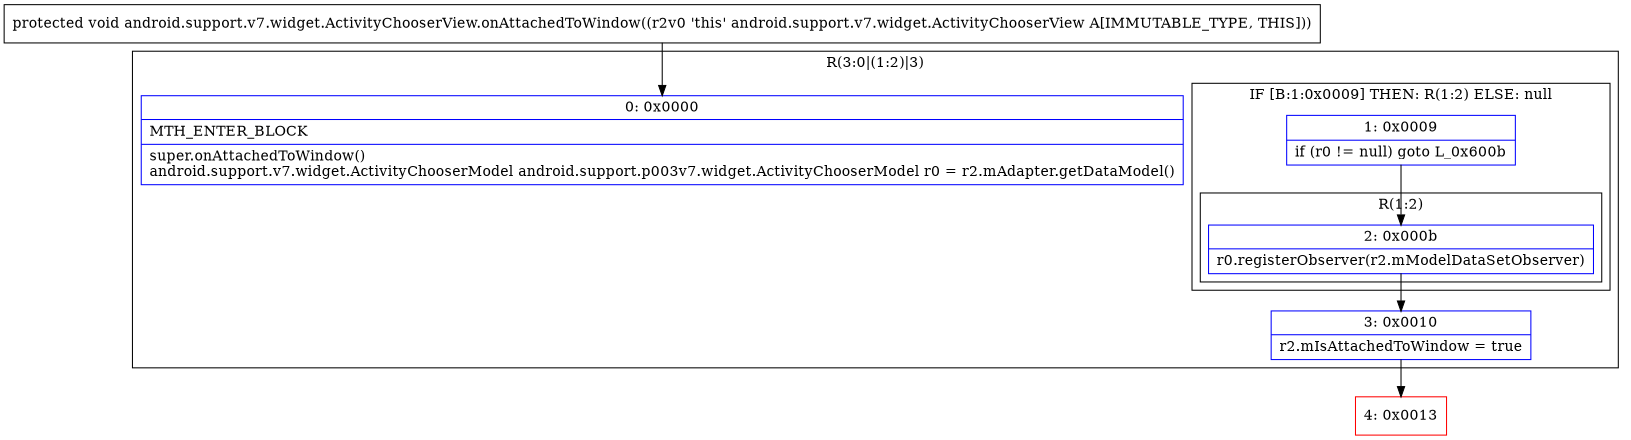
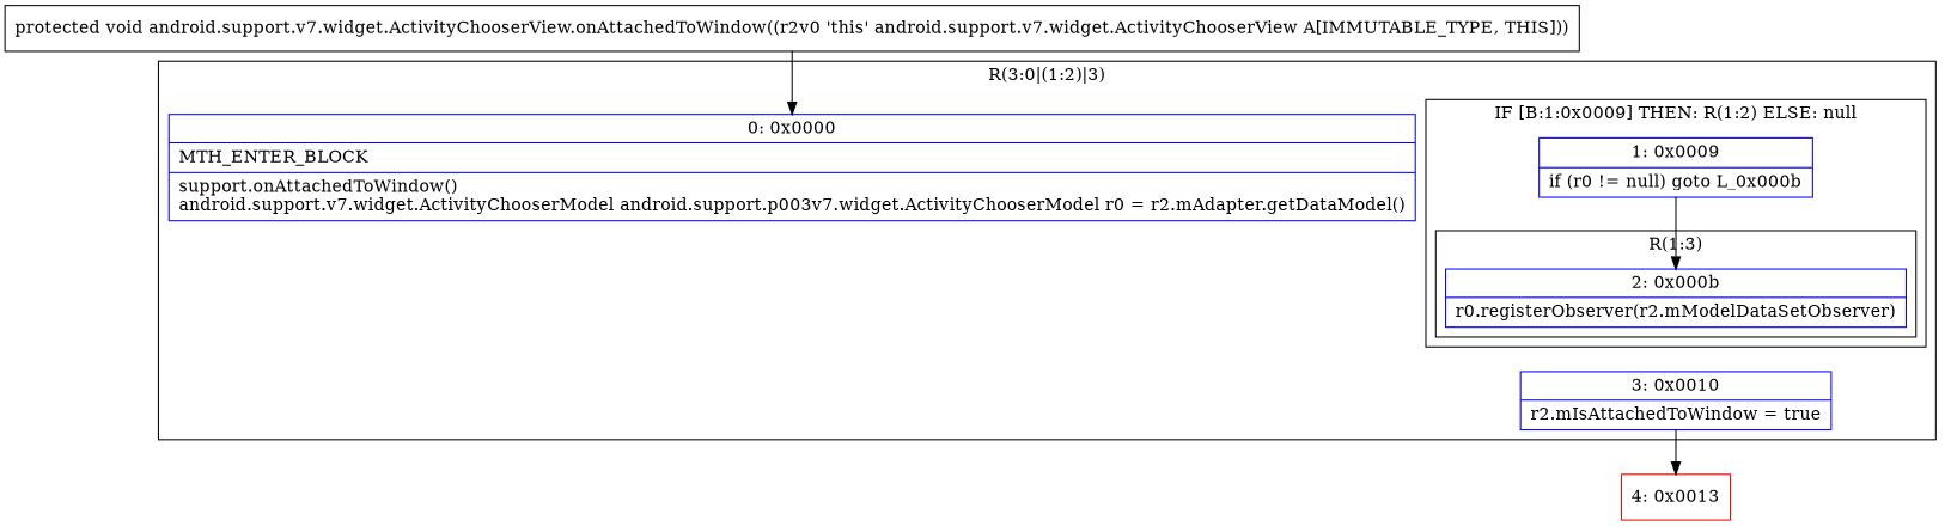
  digraph {
    node [color=blue shape=record]
    n1 [label="{2\:\ 0x000b|r0.registerObserver(r2.mModelDataSetObserver)\l}"]
-   n2 [label="{1\:\ 0x0009|if (r0 != null) goto L_0x600b\l}"]
-   n3 [label="{0\:\ 0x0000|MTH_ENTER_BLOCK\l|super.onAttachedToWindow()\landroid.support.v7.widget.ActivityChooserModel android.support.p003v7.widget.ActivityChooserModel r0 = r2.mAdapter.getDataModel()\l}"]
+   n2 [label="{1\:\ 0x0009|if (r0 != null) goto L_0x000b\l}"]
+   n3 [label="{0\:\ 0x0000|MTH_ENTER_BLOCK\l|support.onAttachedToWindow()\landroid.support.v7.widget.ActivityChooserModel android.support.p003v7.widget.ActivityChooserModel r0 = r2.mAdapter.getDataModel()\l}"]
    n4 [label="{3\:\ 0x0010|r2.mIsAttachedToWindow = true\l}"]
    n5 [color=red label="{4\:\ 0x0013}"]
    n6 [label="{protected void android.support.v7.widget.ActivityChooserView.onAttachedToWindow((r2v0 'this' android.support.v7.widget.ActivityChooserView A[IMMUTABLE_TYPE, THIS])) }" color=""]
    subgraph cluster_1 {
      label="R(3:0|(1:2)|3)"
      n3
      n4
      subgraph cluster_2 {
        label="IF [B:1:0x0009] THEN: R(1:2) ELSE: null"
        n2
        subgraph cluster_3 {
-         label="R(1:2)"
+         label="R(1:3)"
          n1
        }
      }
    }
-   n1 -> n4
    n2 -> n1
    n4 -> n5
    n6 -> n3
  }
